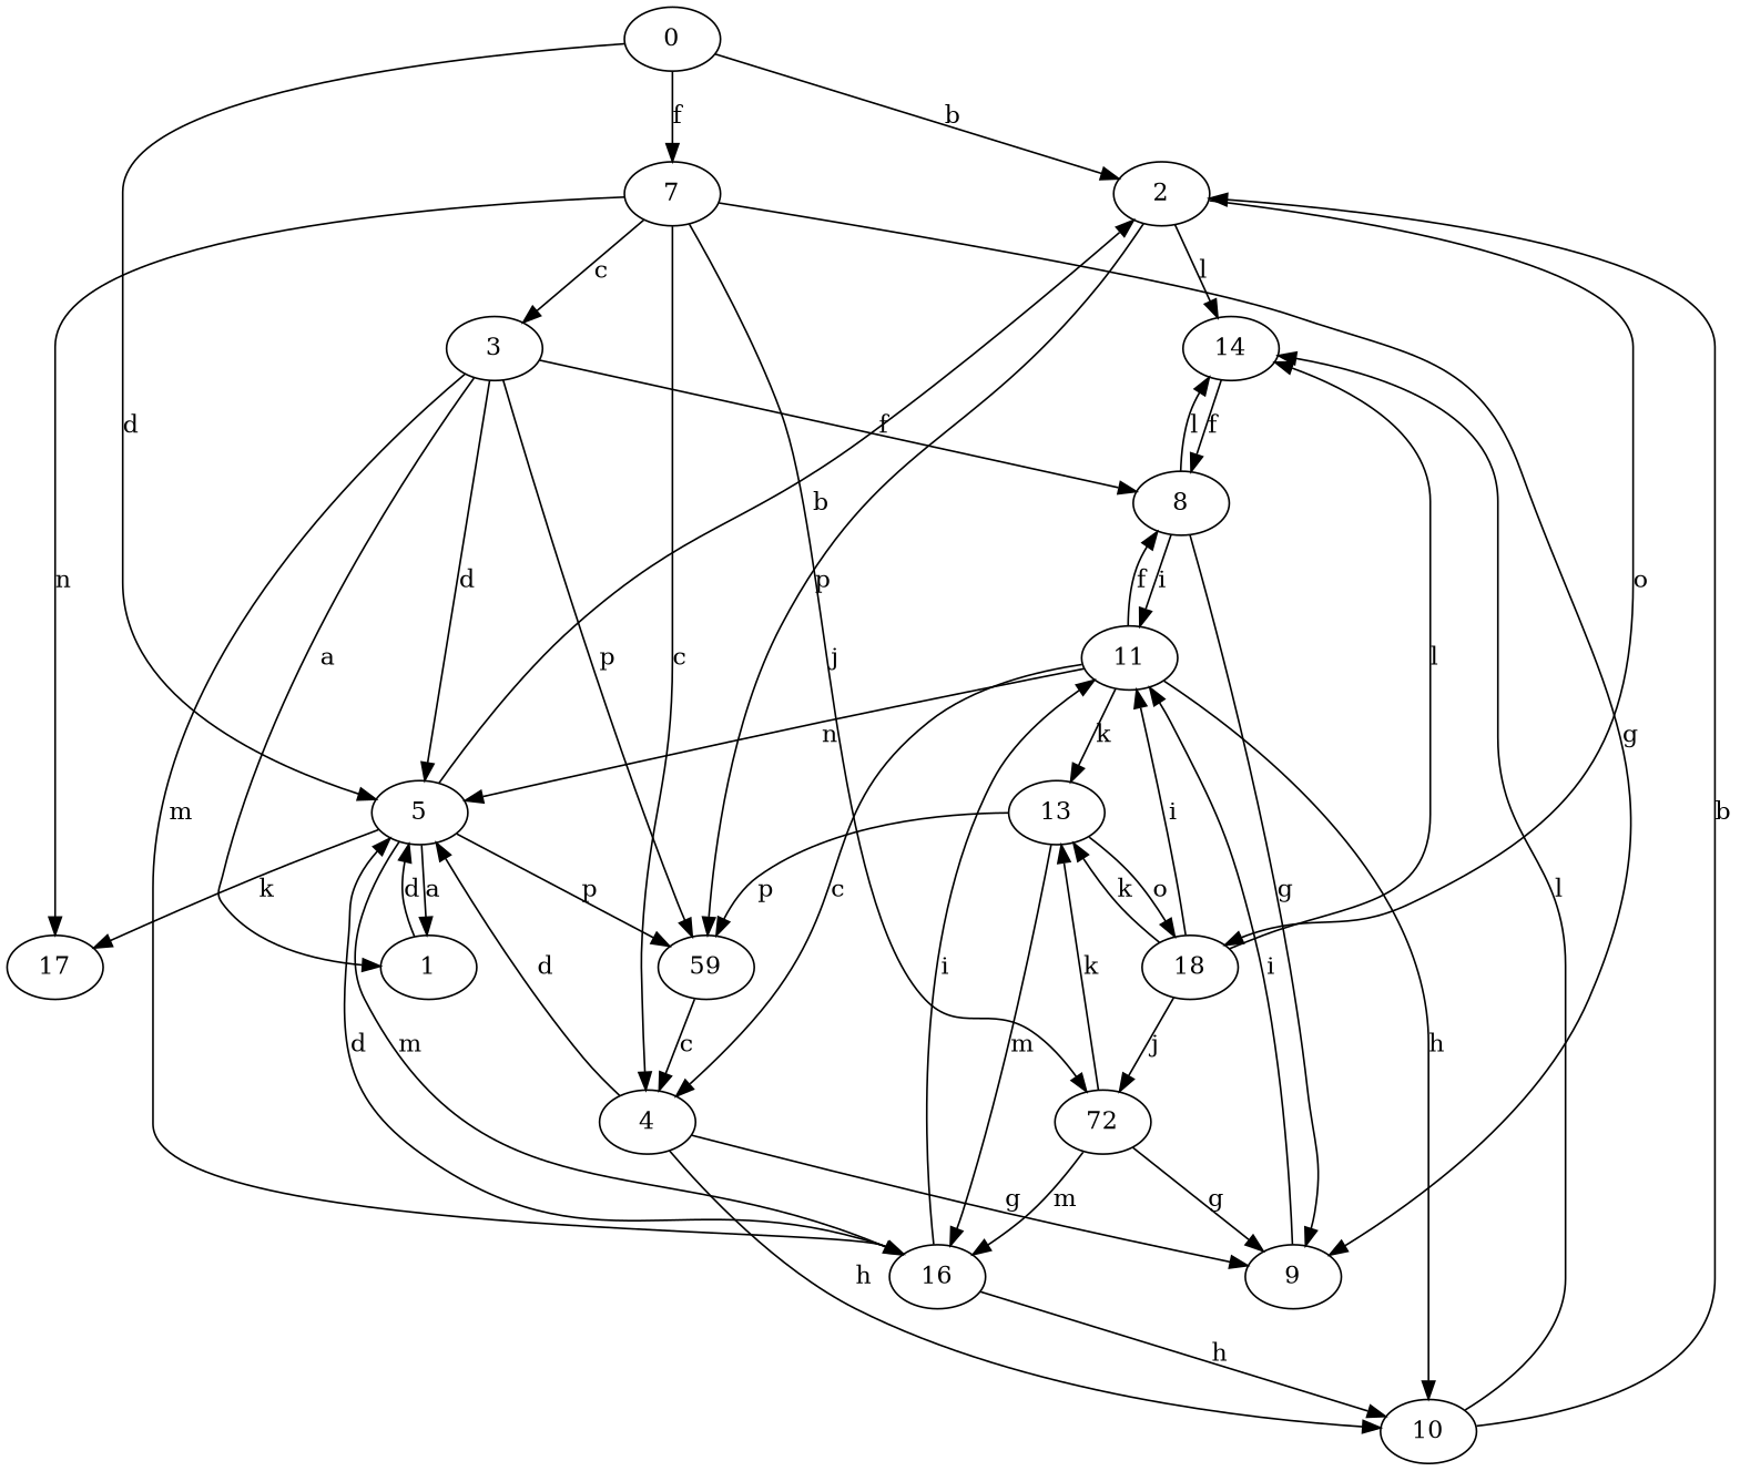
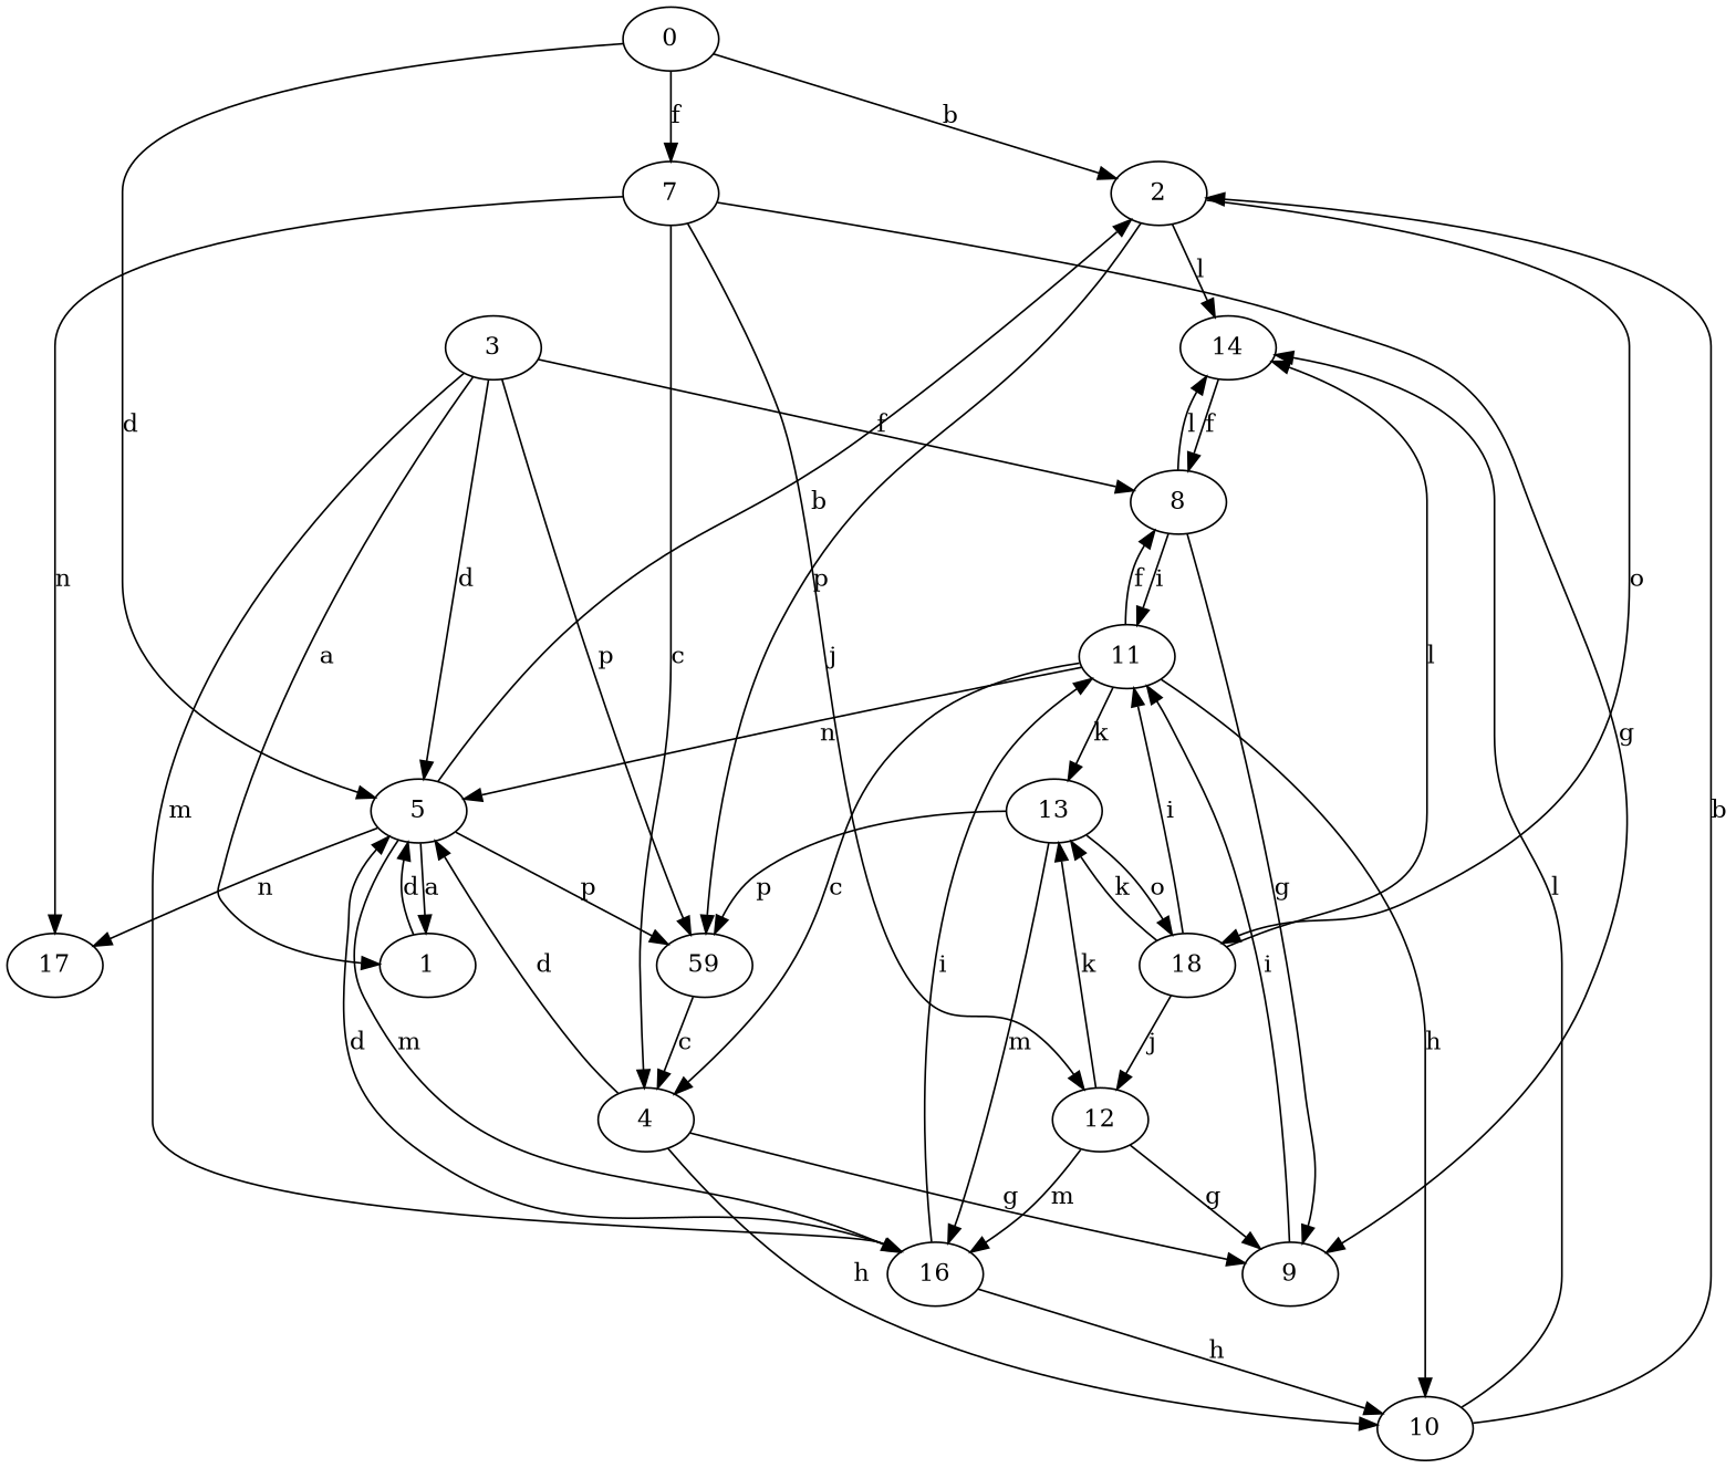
  strict digraph {
    0
    2
    5
    7
    14
    18
    n7 [label=59]
    1
    16
    17
    3
    4
    9
-   12 [label=72]
+   12
    8
    11
    13
    10
    0 -> 2 [label=b]
    0 -> 5 [label=d]
    0 -> 7 [label=f]
    2 -> 14 [label=l]
    2 -> 18 [label=o]
    2 -> n7 [label=p]
    5 -> 2 [label=b]
    5 -> n7 [label=p]
    5 -> 1 [label=a]
    5 -> 16 [label=m]
-   5 -> 17 [label=k]
+   5 -> 17 [label=n]
    7 -> 17 [label=n]
-   7 -> 3 [label=c]
    7 -> 4 [label=c]
    7 -> 9 [label=g]
    7 -> 12 [label=j]
    14 -> 8 [label=f]
    18 -> 14 [label=l]
    18 -> 12 [label=j]
    18 -> 11 [label=i]
    18 -> 13 [label=k]
    n7 -> 4 [label=c]
    1 -> 5 [label=d]
    16 -> 5 [label=d]
    16 -> 11 [label=i]
    16 -> 10 [label=h]
    3 -> 5 [label=d]
    3 -> n7 [label=p]
    3 -> 1 [label=a]
    3 -> 16 [label=m]
    3 -> 8 [label=f]
    4 -> 5 [label=d]
    4 -> 9 [label=g]
    4 -> 10 [label=h]
    9 -> 11 [label=i]
    12 -> 16 [label=m]
    12 -> 9 [label=g]
    12 -> 13 [label=k]
    8 -> 14 [label=l]
    8 -> 9 [label=g]
    8 -> 11 [label=i]
    11 -> 5 [label=n]
    11 -> 4 [label=c]
    11 -> 8 [label=f]
    11 -> 13 [label=k]
    11 -> 10 [label=h]
    13 -> 18 [label=o]
    13 -> n7 [label=p]
    13 -> 16 [label=m]
    10 -> 2 [label=b]
    10 -> 14 [label=l]
  }
